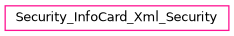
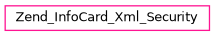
  digraph {
    rankdir=LR
-   n1 [color=deeppink fillcolor=white fontname=Helvetica fontsize=10 height=0.2 label=Security_InfoCard_Xml_Security shape=record style=filled width=0.4]
+   n1 [color=deeppink fillcolor=white fontname=Helvetica fontsize=10 height=0.2 label=Zend_InfoCard_Xml_Security shape=record style=filled width=0.4]
  }
